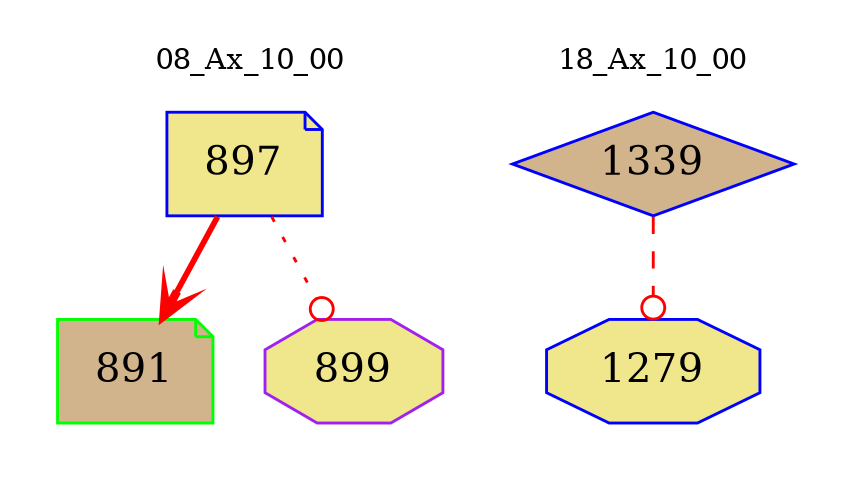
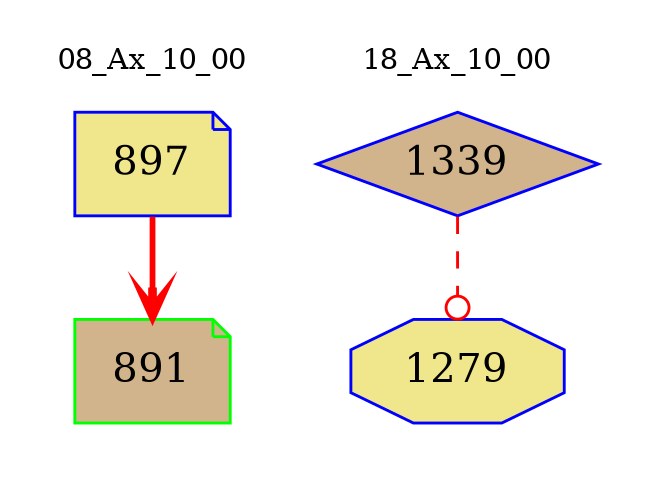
  digraph {
    node [color=blue fillcolor=khaki shape=note style=filled]
    edge [arrowhead=odot color=red]
    n1 [label=897]
    n2 [color=green fillcolor=tan label=891]
-   n3 [color=purple label=899 shape=octagon]
    n4 [fillcolor=tan label=1339 shape=diamond]
    n5 [label=1279 shape=octagon]
    subgraph cluster_1 {
      color=white
      fontsize=10
      label="08_Ax_10_00"
      n1
      n2
-     n3
    }
    subgraph cluster_2 {
      color=white
      fontsize=10
      label="18_Ax_10_00"
      n4
      n5
    }
    n1 -> n2 [arrowhead=vee style=bold]
-   n1 -> n3 [style=dotted]
    n4 -> n5 [style=dashed]
  }
